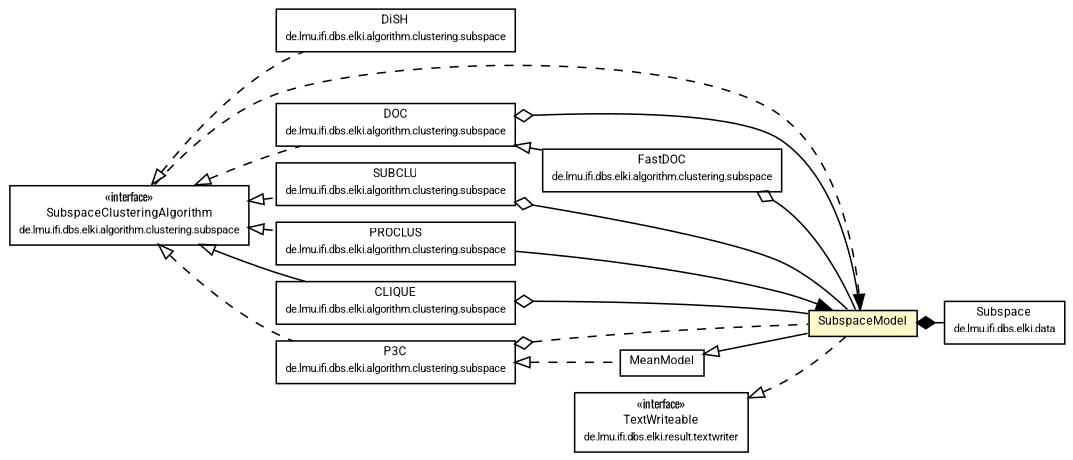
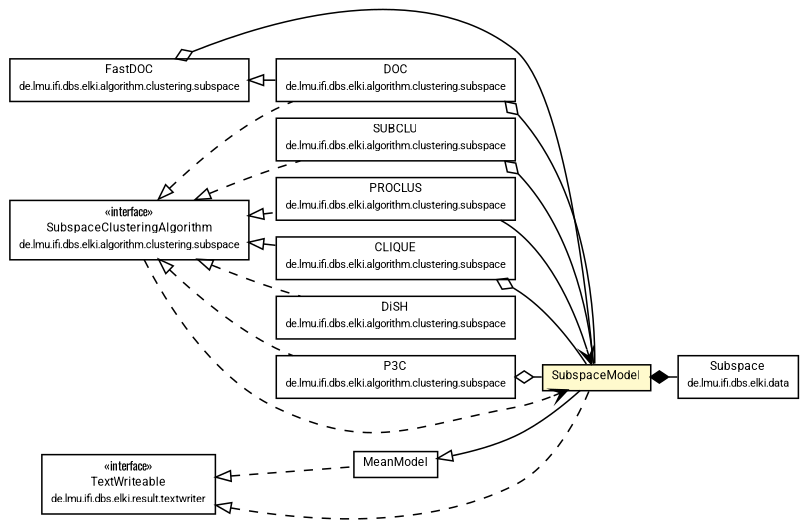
  digraph {
    fontname=Oswald
    nodesep=0.15
    rankdir=LR
    ranksep=0.25
    node [fontcolor=black fontname=Oswald fontsize=8 margin=0 shape=plaintext]
    edge [arrowtail=empty color=black dir=back fontname=Oswald fontsize=7 labelfontname=Roboto labelfontsize=7 weight=9]
    n1 [height=0 label=<<table title="de.lmu.ifi.dbs.elki.algorithm.clustering.subspace.DiSH" border="0" cellborder="1" cellspacing="0" cellpadding="2" href="../../algorithm/clustering/subspace/DiSH.html" target="_parent"> 		<tr><td><table border="0" cellspacing="0" cellpadding="1"> 		<tr><td align="center" balign="center"> <font face="Roboto">DiSH</font> </td></tr> 		<tr><td align="center" balign="center"> <font face="Roboto" point-size="7.0">de.lmu.ifi.dbs.elki.algorithm.clustering.subspace</font> </td></tr> 		</table></td></tr> 		</table>> width=0]
    n2 [height=0 label=<<table title="de.lmu.ifi.dbs.elki.data.model.SubspaceModel" border="0" cellborder="1" cellspacing="0" cellpadding="2" bgcolor="lemonChiffon" href="SubspaceModel.html" target="_parent"> 		<tr><td><table border="0" cellspacing="0" cellpadding="1"> 		<tr><td align="center" balign="center"> <font face="Roboto">SubspaceModel</font> </td></tr> 		</table></td></tr> 		</table>> width=0]
    n3 [height=0 label=<<table title="de.lmu.ifi.dbs.elki.data.Subspace" border="0" cellborder="1" cellspacing="0" cellpadding="2" href="../Subspace.html" target="_parent"> 		<tr><td><table border="0" cellspacing="0" cellpadding="1"> 		<tr><td align="center" balign="center"> <font face="Roboto">Subspace</font> </td></tr> 		<tr><td align="center" balign="center"> <font face="Roboto" point-size="7.0">de.lmu.ifi.dbs.elki.data</font> </td></tr> 		</table></td></tr> 		</table>> width=0]
    n4 [height=0 label=<<table title="de.lmu.ifi.dbs.elki.data.model.MeanModel" border="0" cellborder="1" cellspacing="0" cellpadding="2" href="MeanModel.html" target="_parent"> 		<tr><td><table border="0" cellspacing="0" cellpadding="1"> 		<tr><td align="center" balign="center"> <font face="Roboto">MeanModel</font> </td></tr> 		</table></td></tr> 		</table>> width=0]
    n5 [height=0 label=<<table title="de.lmu.ifi.dbs.elki.algorithm.clustering.subspace.DOC" border="0" cellborder="1" cellspacing="0" cellpadding="2" href="../../algorithm/clustering/subspace/DOC.html" target="_parent"> 		<tr><td><table border="0" cellspacing="0" cellpadding="1"> 		<tr><td align="center" balign="center"> <font face="Roboto">DOC</font> </td></tr> 		<tr><td align="center" balign="center"> <font face="Roboto" point-size="7.0">de.lmu.ifi.dbs.elki.algorithm.clustering.subspace</font> </td></tr> 		</table></td></tr> 		</table>> width=0]
    n6 [height=0 label=<<table title="de.lmu.ifi.dbs.elki.algorithm.clustering.subspace.FastDOC" border="0" cellborder="1" cellspacing="0" cellpadding="2" href="../../algorithm/clustering/subspace/FastDOC.html" target="_parent"> 		<tr><td><table border="0" cellspacing="0" cellpadding="1"> 		<tr><td align="center" balign="center"> <font face="Roboto">FastDOC</font> </td></tr> 		<tr><td align="center" balign="center"> <font face="Roboto" point-size="7.0">de.lmu.ifi.dbs.elki.algorithm.clustering.subspace</font> </td></tr> 		</table></td></tr> 		</table>> width=0]
    n7 [height=0 label=<<table title="de.lmu.ifi.dbs.elki.algorithm.clustering.subspace.SUBCLU" border="0" cellborder="1" cellspacing="0" cellpadding="2" href="../../algorithm/clustering/subspace/SUBCLU.html" target="_parent"> 		<tr><td><table border="0" cellspacing="0" cellpadding="1"> 		<tr><td align="center" balign="center"> <font face="Roboto">SUBCLU</font> </td></tr> 		<tr><td align="center" balign="center"> <font face="Roboto" point-size="7.0">de.lmu.ifi.dbs.elki.algorithm.clustering.subspace</font> </td></tr> 		</table></td></tr> 		</table>> width=0]
    n8 [height=0 label=<<table title="de.lmu.ifi.dbs.elki.algorithm.clustering.subspace.SubspaceClusteringAlgorithm" border="0" cellborder="1" cellspacing="0" cellpadding="2" href="../../algorithm/clustering/subspace/SubspaceClusteringAlgorithm.html" target="_parent"> 		<tr><td><table border="0" cellspacing="0" cellpadding="1"> 		<tr><td align="center" balign="center"> &#171;interface&#187; </td></tr> 		<tr><td align="center" balign="center"> <font face="Roboto">SubspaceClusteringAlgorithm</font> </td></tr> 		<tr><td align="center" balign="center"> <font face="Roboto" point-size="7.0">de.lmu.ifi.dbs.elki.algorithm.clustering.subspace</font> </td></tr> 		</table></td></tr> 		</table>> width=0]
    n9 [height=0 label=<<table title="de.lmu.ifi.dbs.elki.algorithm.clustering.subspace.PROCLUS" border="0" cellborder="1" cellspacing="0" cellpadding="2" href="../../algorithm/clustering/subspace/PROCLUS.html" target="_parent"> 		<tr><td><table border="0" cellspacing="0" cellpadding="1"> 		<tr><td align="center" balign="center"> <font face="Roboto">PROCLUS</font> </td></tr> 		<tr><td align="center" balign="center"> <font face="Roboto" point-size="7.0">de.lmu.ifi.dbs.elki.algorithm.clustering.subspace</font> </td></tr> 		</table></td></tr> 		</table>> width=0]
    n10 [height=0 label=<<table title="de.lmu.ifi.dbs.elki.algorithm.clustering.subspace.CLIQUE" border="0" cellborder="1" cellspacing="0" cellpadding="2" href="../../algorithm/clustering/subspace/CLIQUE.html" target="_parent"> 		<tr><td><table border="0" cellspacing="0" cellpadding="1"> 		<tr><td align="center" balign="center"> <font face="Roboto">CLIQUE</font> </td></tr> 		<tr><td align="center" balign="center"> <font face="Roboto" point-size="7.0">de.lmu.ifi.dbs.elki.algorithm.clustering.subspace</font> </td></tr> 		</table></td></tr> 		</table>> width=0]
    n11 [height=0 label=<<table title="de.lmu.ifi.dbs.elki.algorithm.clustering.subspace.P3C" border="0" cellborder="1" cellspacing="0" cellpadding="2" href="../../algorithm/clustering/subspace/P3C.html" target="_parent"> 		<tr><td><table border="0" cellspacing="0" cellpadding="1"> 		<tr><td align="center" balign="center"> <font face="Roboto">P3C</font> </td></tr> 		<tr><td align="center" balign="center"> <font face="Roboto" point-size="7.0">de.lmu.ifi.dbs.elki.algorithm.clustering.subspace</font> </td></tr> 		</table></td></tr> 		</table>> width=0]
    n12 [height=0 label=<<table title="de.lmu.ifi.dbs.elki.result.textwriter.TextWriteable" border="0" cellborder="1" cellspacing="0" cellpadding="2" href="../../result/textwriter/TextWriteable.html" target="_parent"> 		<tr><td><table border="0" cellspacing="0" cellpadding="1"> 		<tr><td align="center" balign="center"> &#171;interface&#187; </td></tr> 		<tr><td align="center" balign="center"> <font face="Roboto">TextWriteable</font> </td></tr> 		<tr><td align="center" balign="center"> <font face="Roboto" point-size="7.0">de.lmu.ifi.dbs.elki.result.textwriter</font> </td></tr> 		</table></td></tr> 		</table>> width=0]
    n2 -> n3 [arrowhead=none arrowtail=diamond weight=6]
    n4 -> n2 [weight=10]
    n5 -> n2 [arrowhead=none arrowtail=ediamond weight=4]
-   n5 -> n6 [weight=10]
+   n6 -> n5 [weight=10]
    n6 -> n2 [arrowhead=none arrowtail=ediamond weight=4]
    n7 -> n2 [arrowhead=none arrowtail=ediamond weight=4]
    n8 -> n1 [style=dashed]
-   n8 -> n2 [arrowhead=normal style=dashed weight=0 arrowtail="" dir=""]
+   n8 -> n2 [arrowhead=open style=dashed weight=0 arrowtail="" dir=""]
    n8 -> n5 [style=dashed]
    n8 -> n7 [style=dashed]
    n8 -> n9 [style=dashed]
    n8 -> n10 [style=solid]
    n8 -> n11 [style=dashed]
-   n9 -> n2 [arrowhead=normal weight=1 arrowtail="" dir=""]
+   n9 -> n2 [arrowhead=open weight=1 arrowtail="" dir=""]
    n10 -> n2 [arrowhead=none arrowtail=ediamond weight=4]
-   n11 -> n2 [arrowhead=none arrowtail=ediamond weight=4 style=dashed]
+   n11 -> n2 [arrowhead=none arrowtail=ediamond weight=4]
    n12 -> n2 [style=dashed]
-   n11 -> n4 [style=dashed]
+   n12 -> n4 [style=dashed]
  }
